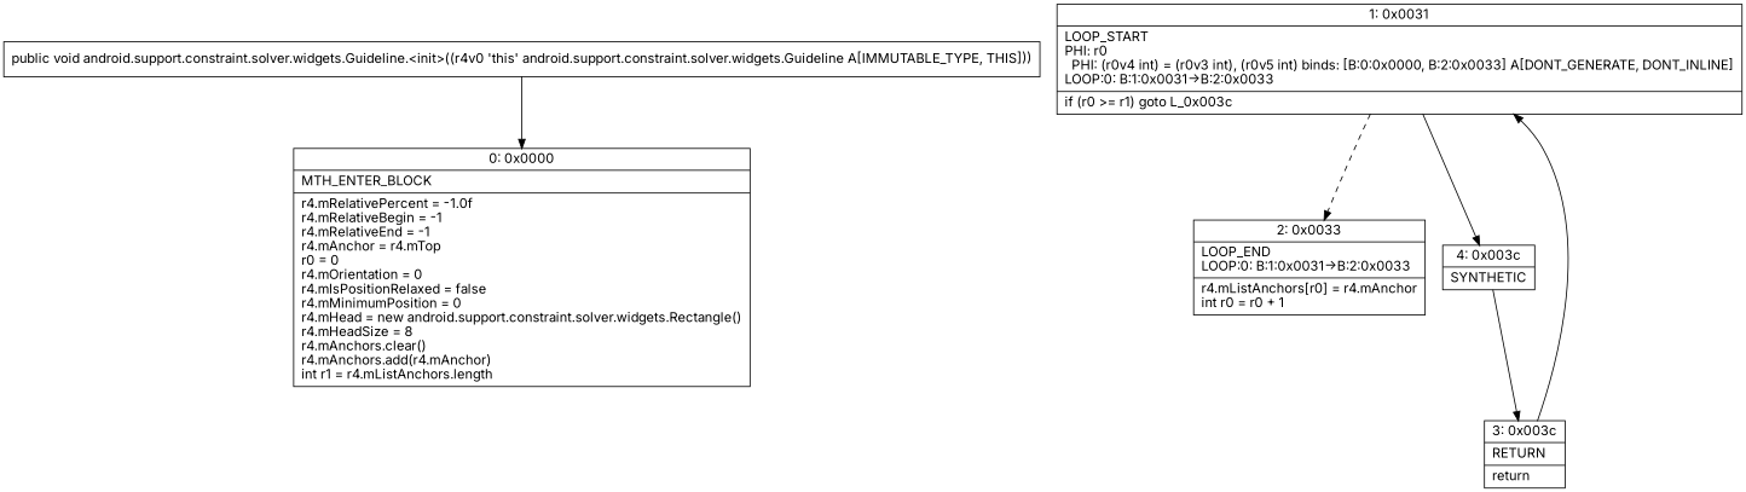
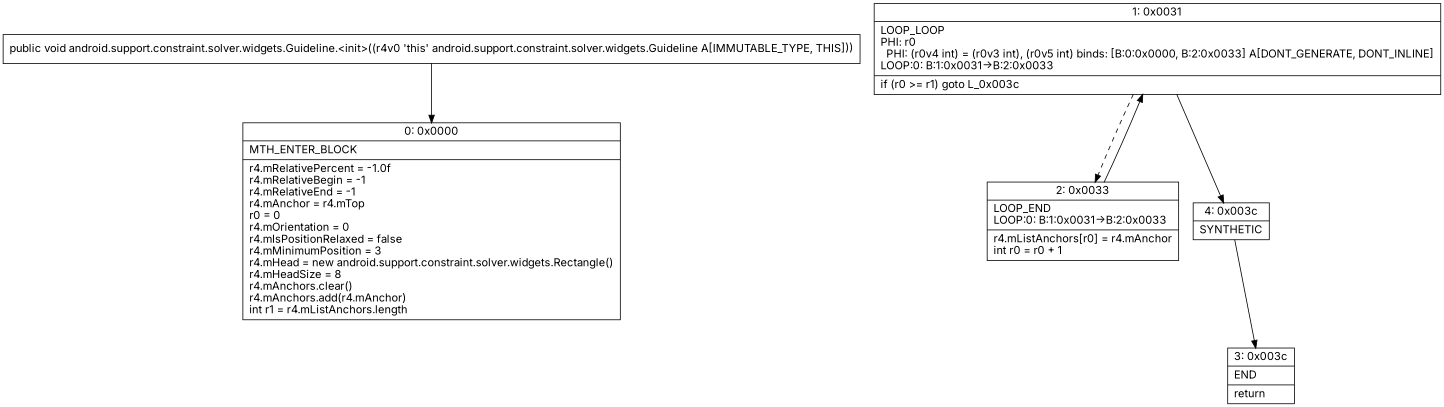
  digraph {
    fontname=Inter
    node [fontname=Inter shape=record]
    edge [fontname=Inter]
-   n1 [label="{0\:\ 0x0000|MTH_ENTER_BLOCK\l|r4.mRelativePercent = \-1.0f\lr4.mRelativeBegin = \-1\lr4.mRelativeEnd = \-1\lr4.mAnchor = r4.mTop\lr0 = 0\lr4.mOrientation = 0\lr4.mIsPositionRelaxed = false\lr4.mMinimumPosition = 0\lr4.mHead = new android.support.constraint.solver.widgets.Rectangle()\lr4.mHeadSize = 8\lr4.mAnchors.clear()\lr4.mAnchors.add(r4.mAnchor)\lint r1 = r4.mListAnchors.length\l}"]
-   n2 [label="{1\:\ 0x0031|LOOP_START\lPHI: r0 \l  PHI: (r0v4 int) = (r0v3 int), (r0v5 int) binds: [B:0:0x0000, B:2:0x0033] A[DONT_GENERATE, DONT_INLINE]\lLOOP:0: B:1:0x0031\-\>B:2:0x0033\l|if (r0 \>= r1) goto L_0x003c\l}"]
+   n1 [label="{0\:\ 0x0000|MTH_ENTER_BLOCK\l|r4.mRelativePercent = \-1.0f\lr4.mRelativeBegin = \-1\lr4.mRelativeEnd = \-1\lr4.mAnchor = r4.mTop\lr0 = 0\lr4.mOrientation = 0\lr4.mIsPositionRelaxed = false\lr4.mMinimumPosition = 3\lr4.mHead = new android.support.constraint.solver.widgets.Rectangle()\lr4.mHeadSize = 8\lr4.mAnchors.clear()\lr4.mAnchors.add(r4.mAnchor)\lint r1 = r4.mListAnchors.length\l}"]
+   n2 [label="{1\:\ 0x0031|LOOP_LOOP\lPHI: r0 \l  PHI: (r0v4 int) = (r0v3 int), (r0v5 int) binds: [B:0:0x0000, B:2:0x0033] A[DONT_GENERATE, DONT_INLINE]\lLOOP:0: B:1:0x0031\-\>B:2:0x0033\l|if (r0 \>= r1) goto L_0x003c\l}"]
    n3 [label="{2\:\ 0x0033|LOOP_END\lLOOP:0: B:1:0x0031\-\>B:2:0x0033\l|r4.mListAnchors[r0] = r4.mAnchor\lint r0 = r0 + 1\l}"]
    n4 [label="{4\:\ 0x003c|SYNTHETIC\l}"]
-   n5 [label="{3\:\ 0x003c|RETURN\l|return\l}"]
+   n5 [label="{3\:\ 0x003c|END\l|return\l}"]
    n6 [label="{public void android.support.constraint.solver.widgets.Guideline.\<init\>((r4v0 'this' android.support.constraint.solver.widgets.Guideline A[IMMUTABLE_TYPE, THIS])) }"]
    n2 -> n3 [style=dashed]
    n2 -> n4
-   n5 -> n2
+   n3 -> n2
    n4 -> n5
    n6 -> n1
  }
